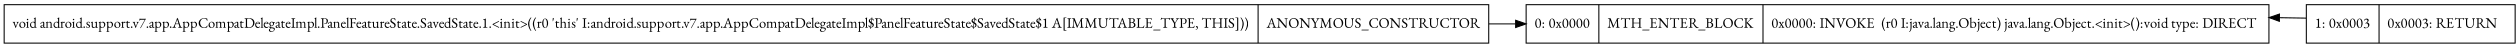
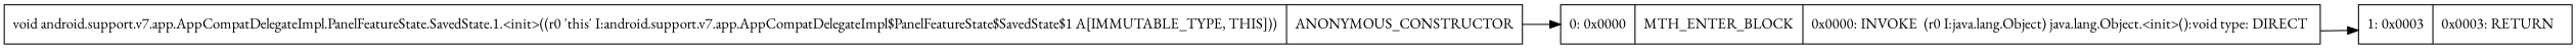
  digraph {
    rankdir=LR
    fontname="EB Garamond"
    node [shape=record fontname="EB Garamond"]
    edge [fontname="EB Garamond"]
    n1 [label="{0\:\ 0x0000|MTH_ENTER_BLOCK\l|0x0000: INVOKE  (r0 I:java.lang.Object) java.lang.Object.\<init\>():void type: DIRECT \l}"]
    n2 [label="{1\:\ 0x0003|0x0003: RETURN   \l}"]
    n3 [label="{void android.support.v7.app.AppCompatDelegateImpl.PanelFeatureState.SavedState.1.\<init\>((r0 'this' I:android.support.v7.app.AppCompatDelegateImpl$PanelFeatureState$SavedState$1 A[IMMUTABLE_TYPE, THIS]))  | ANONYMOUS_CONSTRUCTOR\l}"]
-   n2 -> n1
+   n1 -> n2
    n3 -> n1
  }
